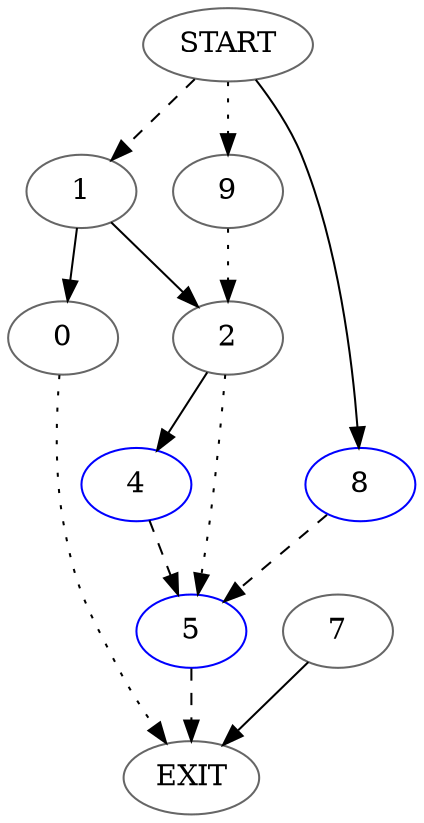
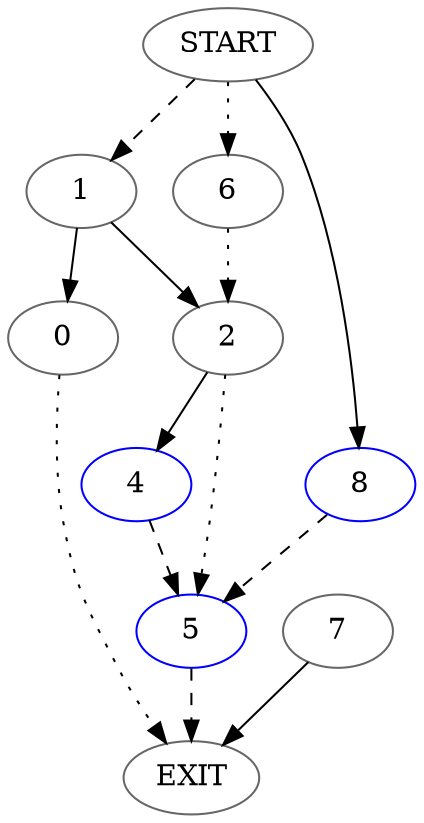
  digraph {
    node [color=gray40]
    edge [style=solid]
    n1 [label=START]
    1
-   6 [label=9]
+   6
    8 [color=blue]
    2
    n6 [label=0]
    5 [color=blue]
    n8 [label=EXIT]
    4 [color=blue]
    7
    n1 -> 1 [style=dashed]
    n1 -> 6 [style=dotted]
    n1 -> 8
    1 -> 2
    1 -> n6
    6 -> 2 [style=dotted]
    8 -> 5 [style=dashed]
    2 -> 5 [style=dotted]
    2 -> 4
    n6 -> n8 [style=dotted]
    5 -> n8 [style=dashed]
    4 -> 5 [style=dashed]
    7 -> n8
  }
